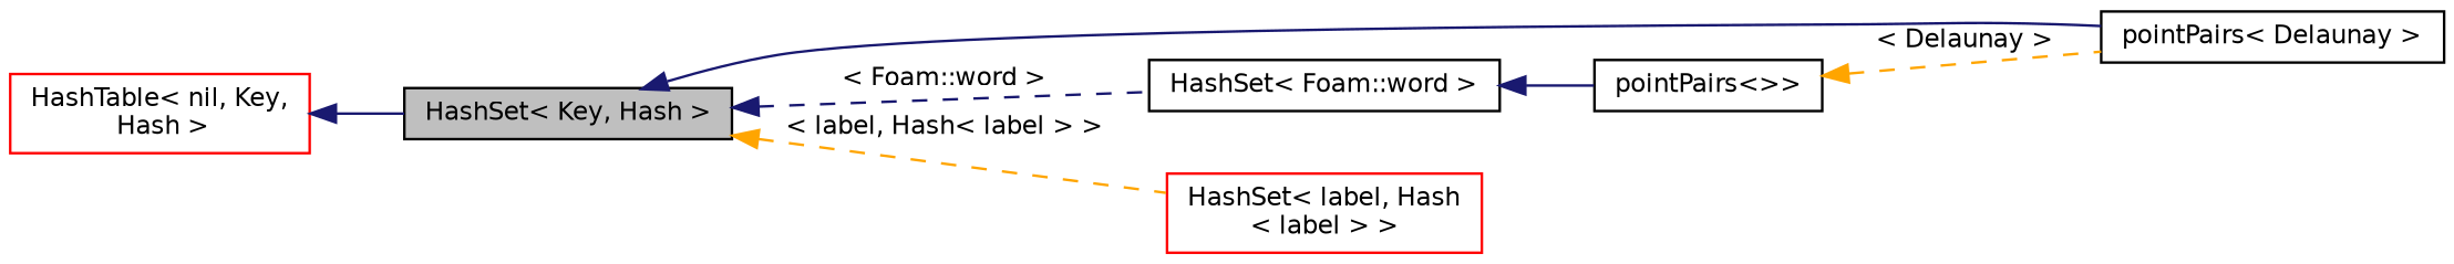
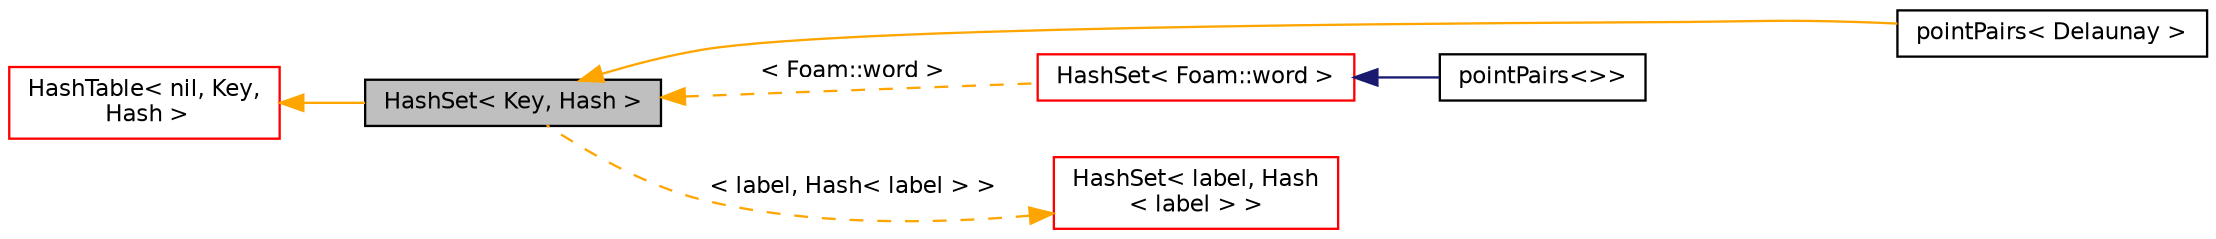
  digraph {
    rankdir=LR
    node [color=black fontname=Helvetica fontsize=10 shape=record]
    edge [color=midnightblue dir=back fontname=Helvetica fontsize=10 labelfontname=Helvetica labelfontsize=10 style=solid]
    n1 [fillcolor=grey75 fontcolor=black height=0.2 label="HashSet\< Key, Hash \>" style=filled width=0.4]
    n2 [height=0.2 label="pointPairs\< Delaunay \>" width=0.4]
-   n3 [height=0.2 label="HashSet\< Foam::word \>" width=0.4]
+   n3 [color=red height=0.2 label="HashSet\< Foam::word \>" width=0.4]
    n4 [color=red height=0.2 label="HashSet\< label, Hash\l\< label \> \>" width=0.4]
    n5 [height=0.2 label="pointPairs\<\>\>" width=0.4]
    n6 [color=red height=0.2 label="HashTable\< nil, Key,\l Hash \>" width=0.4]
-   n1 -> n2
-   n1 -> n3 [label=" \< Foam::word \>" style=dashed]
-   n1 -> n4 [color=orange label=" \< label, Hash\< label \> \>" style=dashed]
+   n1 -> n2 [color=orange]
+   n1 -> n3 [color=orange label=" \< Foam::word \>" style=dashed]
+   n4 -> n1 [color=orange label=" \< label, Hash\< label \> \>" style=dashed]
    n3 -> n5
-   n5 -> n2 [color=orange label=" \< Delaunay \>" style=dashed]
-   n6 -> n1
+   n6 -> n1 [color=orange]
  }
